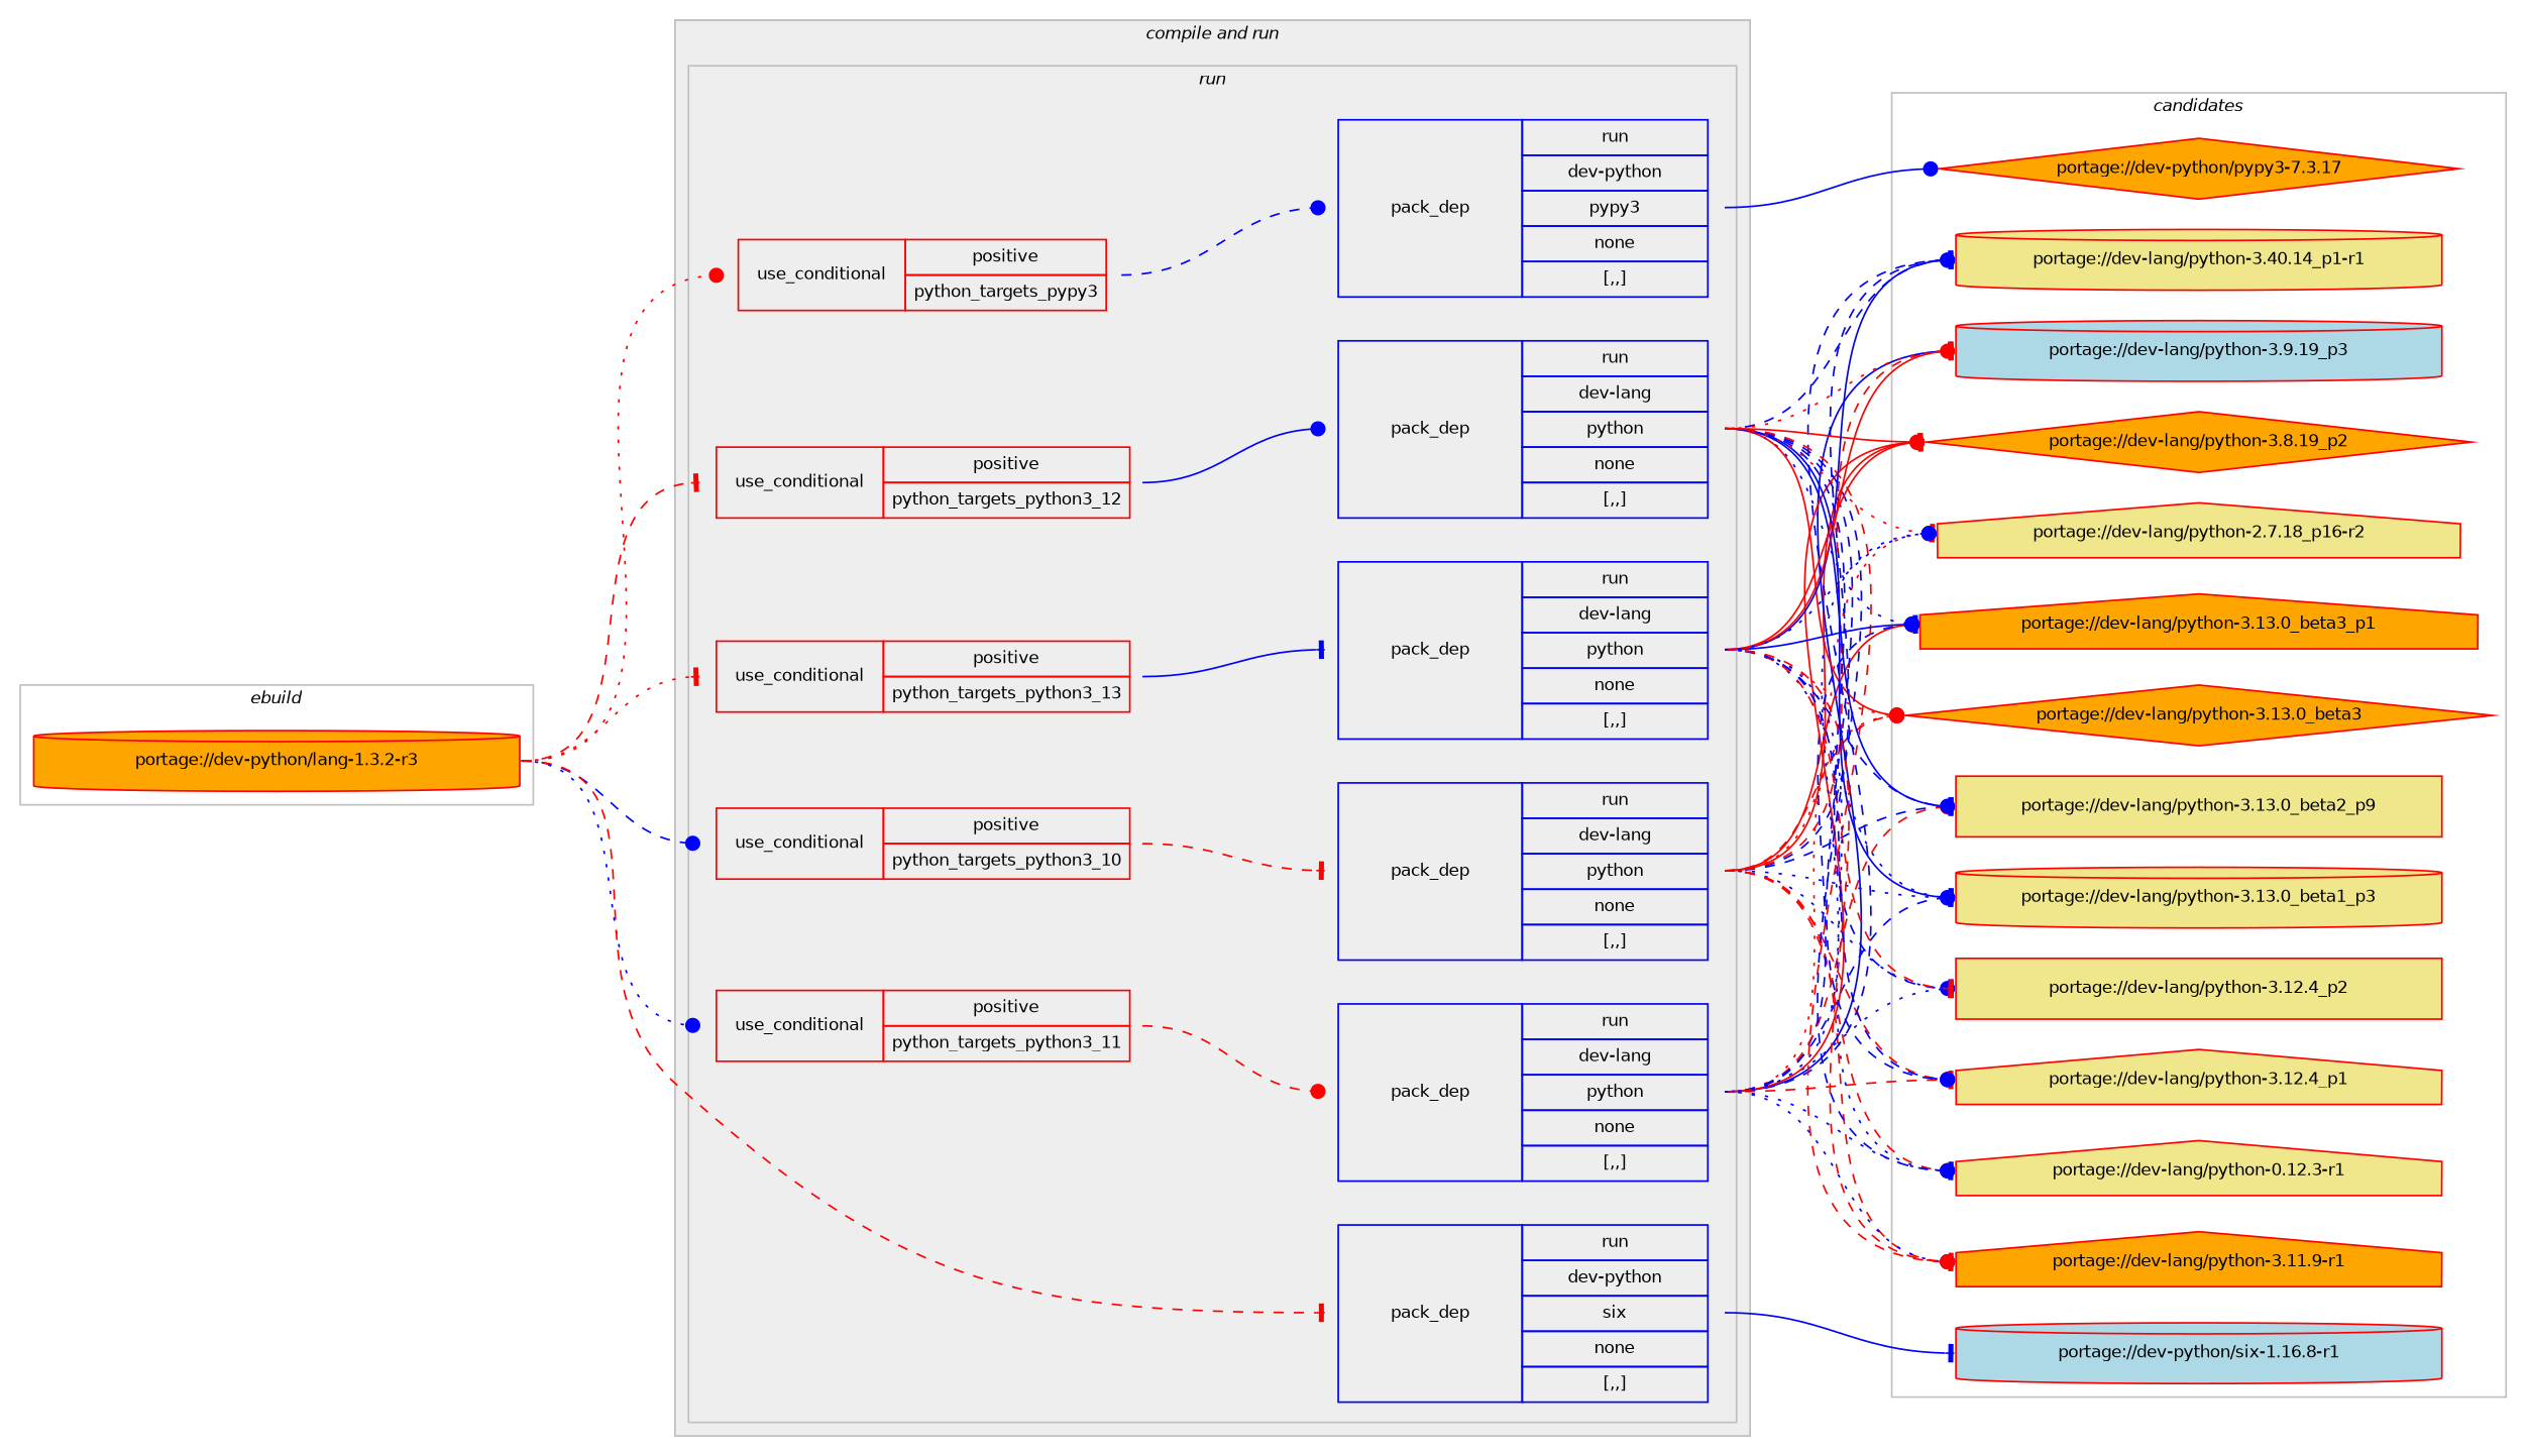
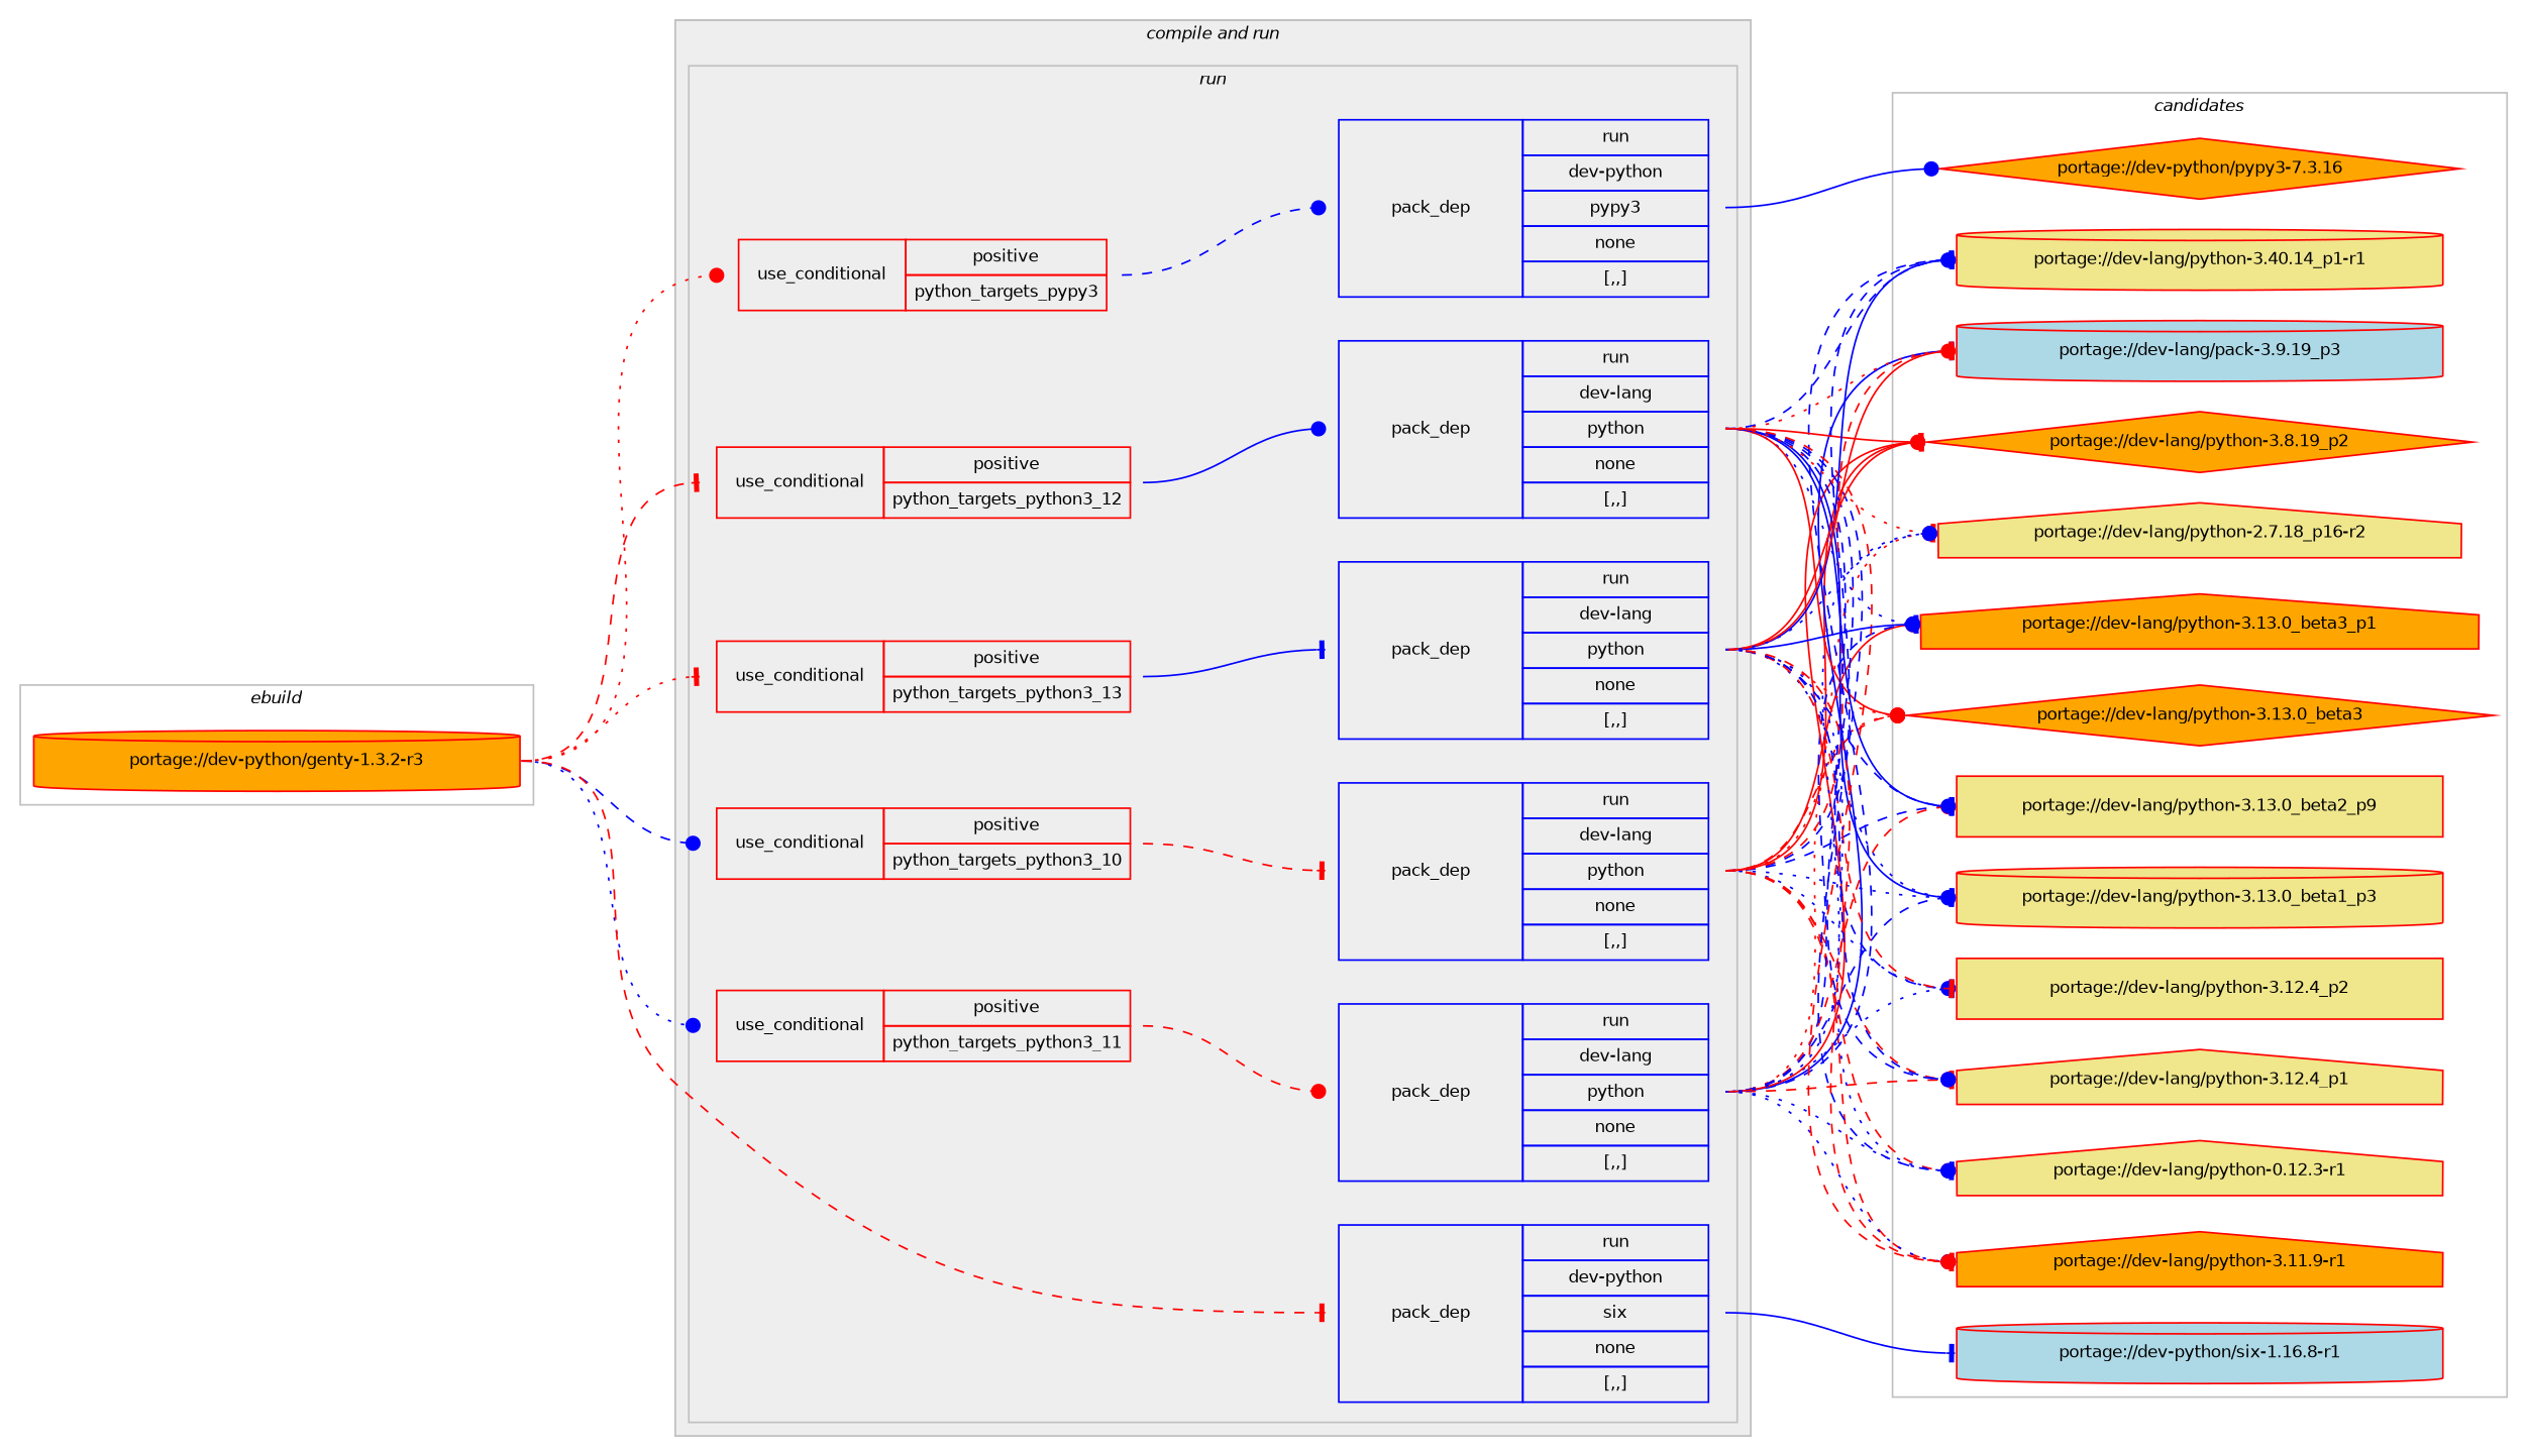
  digraph {
    compound=true
    concentrate=true
    fontname=Helvetica
    fontsize=10
    newrank=true
    rankdir=LR
    ranksep=1.5
    node [color=red fontname=Helvetica fontsize=10 shape=none style=filled]
    edge [arrowhead=dot color=blue headport=w style=dashed tailport=e weight=100]
-   n1 [fillcolor=orange label="portage://dev-python/lang-1.3.2-r3" shape=cylinder width=4]
+   n1 [fillcolor=orange label="portage://dev-python/genty-1.3.2-r3" shape=cylinder width=4]
    n2 [color=blue label=<<TABLE BORDER="0" CELLBORDER="1" CELLSPACING="0" CELLPADDING="4" WIDTH="220"><TR><TD ROWSPAN="6" CELLPADDING="30">pack_dep</TD></TR><TR><TD WIDTH="110">run</TD></TR><TR><TD>dev-python</TD></TR><TR><TD>pypy3</TD></TR><TR><TD>none</TD></TR><TR><TD>[,,]</TD></TR></TABLE>> style=""]
    n3 [label=<<TABLE BORDER="0" CELLBORDER="1" CELLSPACING="0" CELLPADDING="4"><TR><TD ROWSPAN="3" CELLPADDING="10">use_conditional</TD></TR><TR><TD>positive</TD></TR><TR><TD>python_targets_pypy3</TD></TR></TABLE>> style=""]
    n4 [color=blue label=<<TABLE BORDER="0" CELLBORDER="1" CELLSPACING="0" CELLPADDING="4" WIDTH="220"><TR><TD ROWSPAN="6" CELLPADDING="30">pack_dep</TD></TR><TR><TD WIDTH="110">run</TD></TR><TR><TD>dev-lang</TD></TR><TR><TD>python</TD></TR><TR><TD>none</TD></TR><TR><TD>[,,]</TD></TR></TABLE>> style=""]
    n5 [label=<<TABLE BORDER="0" CELLBORDER="1" CELLSPACING="0" CELLPADDING="4"><TR><TD ROWSPAN="3" CELLPADDING="10">use_conditional</TD></TR><TR><TD>positive</TD></TR><TR><TD>python_targets_python3_10</TD></TR></TABLE>> style=""]
    n6 [color=blue label=<<TABLE BORDER="0" CELLBORDER="1" CELLSPACING="0" CELLPADDING="4" WIDTH="220"><TR><TD ROWSPAN="6" CELLPADDING="30">pack_dep</TD></TR><TR><TD WIDTH="110">run</TD></TR><TR><TD>dev-lang</TD></TR><TR><TD>python</TD></TR><TR><TD>none</TD></TR><TR><TD>[,,]</TD></TR></TABLE>> style=""]
    n7 [label=<<TABLE BORDER="0" CELLBORDER="1" CELLSPACING="0" CELLPADDING="4"><TR><TD ROWSPAN="3" CELLPADDING="10">use_conditional</TD></TR><TR><TD>positive</TD></TR><TR><TD>python_targets_python3_11</TD></TR></TABLE>> style=""]
    n8 [color=blue label=<<TABLE BORDER="0" CELLBORDER="1" CELLSPACING="0" CELLPADDING="4" WIDTH="220"><TR><TD ROWSPAN="6" CELLPADDING="30">pack_dep</TD></TR><TR><TD WIDTH="110">run</TD></TR><TR><TD>dev-lang</TD></TR><TR><TD>python</TD></TR><TR><TD>none</TD></TR><TR><TD>[,,]</TD></TR></TABLE>> style=""]
    n9 [label=<<TABLE BORDER="0" CELLBORDER="1" CELLSPACING="0" CELLPADDING="4"><TR><TD ROWSPAN="3" CELLPADDING="10">use_conditional</TD></TR><TR><TD>positive</TD></TR><TR><TD>python_targets_python3_12</TD></TR></TABLE>> style=""]
    n10 [color=blue label=<<TABLE BORDER="0" CELLBORDER="1" CELLSPACING="0" CELLPADDING="4" WIDTH="220"><TR><TD ROWSPAN="6" CELLPADDING="30">pack_dep</TD></TR><TR><TD WIDTH="110">run</TD></TR><TR><TD>dev-lang</TD></TR><TR><TD>python</TD></TR><TR><TD>none</TD></TR><TR><TD>[,,]</TD></TR></TABLE>> style=""]
    n11 [label=<<TABLE BORDER="0" CELLBORDER="1" CELLSPACING="0" CELLPADDING="4"><TR><TD ROWSPAN="3" CELLPADDING="10">use_conditional</TD></TR><TR><TD>positive</TD></TR><TR><TD>python_targets_python3_13</TD></TR></TABLE>> style=""]
    n12 [color=blue label=<<TABLE BORDER="0" CELLBORDER="1" CELLSPACING="0" CELLPADDING="4" WIDTH="220"><TR><TD ROWSPAN="6" CELLPADDING="30">pack_dep</TD></TR><TR><TD WIDTH="110">run</TD></TR><TR><TD>dev-python</TD></TR><TR><TD>six</TD></TR><TR><TD>none</TD></TR><TR><TD>[,,]</TD></TR></TABLE>> style=""]
-   n13 [fillcolor=orange label="portage://dev-python/pypy3-7.3.17" shape=diamond width=4]
+   n13 [fillcolor=orange label="portage://dev-python/pypy3-7.3.16" shape=diamond width=4]
    n14 [fillcolor=orange label="portage://dev-lang/python-3.13.0_beta3_p1" shape=house width=4]
    n15 [fillcolor=orange label="portage://dev-lang/python-3.13.0_beta3" shape=diamond width=4]
    n16 [fillcolor=khaki label="portage://dev-lang/python-3.13.0_beta2_p9" shape=box width=4]
    n17 [fillcolor=khaki label="portage://dev-lang/python-3.13.0_beta1_p3" shape=cylinder width=4]
    n18 [fillcolor=khaki label="portage://dev-lang/python-3.12.4_p2" shape=box width=4]
    n19 [fillcolor=khaki label="portage://dev-lang/python-3.12.4_p1" shape=house width=4]
    n20 [fillcolor=khaki label="portage://dev-lang/python-0.12.3-r1" shape=house width=4]
    n21 [fillcolor=orange label="portage://dev-lang/python-3.11.9-r1" shape=house width=4]
    n22 [fillcolor=khaki label="portage://dev-lang/python-3.40.14_p1-r1" shape=cylinder width=4]
-   n23 [fillcolor=lightblue label="portage://dev-lang/python-3.9.19_p3" shape=cylinder width=4]
+   n23 [fillcolor=lightblue label="portage://dev-lang/pack-3.9.19_p3" shape=cylinder width=4]
    n24 [fillcolor=orange label="portage://dev-lang/python-3.8.19_p2" shape=diamond width=4]
    n25 [fillcolor=khaki label="portage://dev-lang/python-2.7.18_p16-r2" shape=house width=4]
    n26 [fillcolor=lightblue label="portage://dev-python/six-1.16.8-r1" shape=cylinder width=4]
    subgraph cluster_1 {
      color=gray
      label=<<i>dependencies</i>>
      subgraph cluster_2 {
        color=gray
        fillcolor="#eeeeee"
        label=<<i>compile</i>>
        style=filled
      }
      subgraph cluster_3 {
        color=gray
        fillcolor="#eeeeee"
        label=<<i>compile and run</i>>
        style=filled
      }
      subgraph cluster_4 {
        color=gray
        fillcolor="#eeeeee"
        label=<<i>run</i>>
        style=filled
        subgraph sub_5 {
          color=gray
          fillcolor="#eeeeee"
          label=<<i>run</i>>
          style=filled
          n3
          subgraph sub_6 {
            color=gray
            fillcolor="#eeeeee"
            label=<<i>run</i>>
            style=filled
            n2
          }
        }
        subgraph sub_7 {
          color=gray
          fillcolor="#eeeeee"
          label=<<i>run</i>>
          style=filled
          n5
          subgraph sub_8 {
            color=gray
            fillcolor="#eeeeee"
            label=<<i>run</i>>
            style=filled
            n4
          }
        }
        subgraph sub_9 {
          color=gray
          fillcolor="#eeeeee"
          label=<<i>run</i>>
          style=filled
          n7
          subgraph sub_10 {
            color=gray
            fillcolor="#eeeeee"
            label=<<i>run</i>>
            style=filled
            n6
          }
        }
        subgraph sub_11 {
          color=gray
          fillcolor="#eeeeee"
          label=<<i>run</i>>
          style=filled
          n9
          subgraph sub_12 {
            color=gray
            fillcolor="#eeeeee"
            label=<<i>run</i>>
            style=filled
            n8
          }
        }
        subgraph sub_13 {
          color=gray
          fillcolor="#eeeeee"
          label=<<i>run</i>>
          style=filled
          n11
          subgraph sub_14 {
            color=gray
            fillcolor="#eeeeee"
            label=<<i>run</i>>
            style=filled
            n10
          }
        }
        subgraph sub_15 {
          color=gray
          fillcolor="#eeeeee"
          label=<<i>run</i>>
          style=filled
          n12
        }
      }
    }
    subgraph cluster_16 {
      color=gray
      label=<<i>ebuild</i>>
      n1
    }
    subgraph cluster_17 {
      color=gray
      label=<<i>candidates</i>>
      rank=same
      subgraph sub_18 {
        color=black
        label=<<i>candidates</i>>
        nodesep=1
        rank=same
        n13
      }
      subgraph sub_19 {
        color=black
        label=<<i>candidates</i>>
        nodesep=1
        rank=same
        n14
        n15
        n16
        n17
        n18
        n19
        n20
        n21
        n22
        n23
        n24
        n25
      }
      subgraph sub_20 {
        color=black
        label=<<i>candidates</i>>
        nodesep=1
        rank=same
        n14
        n15
        n16
        n17
        n18
        n19
        n20
        n21
        n22
        n23
        n24
        n25
      }
      subgraph sub_21 {
        color=black
        label=<<i>candidates</i>>
        nodesep=1
        rank=same
        n14
        n15
        n16
        n17
        n18
        n19
        n20
        n21
        n22
        n23
        n24
        n25
      }
      subgraph sub_22 {
        color=black
        label=<<i>candidates</i>>
        nodesep=1
        rank=same
        n14
        n15
        n16
        n17
        n18
        n19
        n20
        n21
        n22
        n23
        n24
        n25
      }
      subgraph sub_23 {
        color=black
        label=<<i>candidates</i>>
        nodesep=1
        rank=same
        n26
      }
    }
    n1 -> n3 [color=red style=dotted weight=20]
    n1 -> n5 [weight=20]
    n1 -> n7 [style=dotted weight=20]
    n1 -> n9 [arrowhead=tee color=red weight=20]
    n1 -> n11 [arrowhead=tee color=red style=dotted weight=20]
    n1 -> n12 [arrowhead=tee color=red weight=20]
    n2 -> n13 [style=solid]
    n3 -> n2 [weight=20]
    n4 -> n14 [color=red style=solid]
    n4 -> n15 [color=red]
    n4 -> n16 [arrowhead=tee]
    n4 -> n17 [style=dotted]
    n4 -> n18 [style=dotted]
    n4 -> n19 [color=red]
    n4 -> n20 [color=red]
    n4 -> n21 [color=red]
    n4 -> n22 [arrowhead=tee]
    n4 -> n23 [arrowhead=tee color=red]
    n4 -> n24 [arrowhead=tee color=red style=solid]
    n4 -> n25 [color=red style=dotted]
    n5 -> n4 [arrowhead=tee color=red weight=20]
    n6 -> n14
    n6 -> n15 [color=red style=dotted]
    n6 -> n16 [color=red]
    n6 -> n17
    n6 -> n18 [arrowhead=tee style=dotted]
    n6 -> n19 [arrowhead=tee color=red]
    n6 -> n20 [style=dotted]
    n6 -> n21 [style=dotted]
    n6 -> n22 [arrowhead=tee]
    n6 -> n23 [arrowhead=tee style=solid]
    n6 -> n24 [arrowhead=tee color=red style=solid]
    n6 -> n25 [style=dotted]
    n7 -> n6 [color=red weight=20]
    n8 -> n14 [style=dotted]
    n8 -> n15 [color=red style=solid]
    n8 -> n16 [style=solid]
    n8 -> n17 [arrowhead=tee style=solid]
    n8 -> n18 [arrowhead=tee]
    n8 -> n19
    n8 -> n20
    n8 -> n21 [color=red]
    n8 -> n22
    n8 -> n23 [color=red style=dotted]
    n8 -> n24 [color=red style=solid]
    n8 -> n25 [arrowhead=tee color=red style=dotted]
    n9 -> n8 [style=solid weight=20]
    n10 -> n14 [arrowhead=tee style=solid]
    n10 -> n15 [color=red style=dotted]
    n10 -> n16 [arrowhead=tee]
    n10 -> n17 [arrowhead=tee style=dotted]
    n10 -> n18 [arrowhead=tee color=red]
    n10 -> n19
    n10 -> n20 [arrowhead=tee style=dotted]
    n10 -> n21 [arrowhead=tee color=red]
    n10 -> n22 [style=solid]
    n10 -> n23 [arrowhead=tee color=red style=solid]
    n10 -> n24 [color=red style=solid]
    n10 -> n25 [style=dotted]
    n11 -> n10 [arrowhead=tee style=solid weight=20]
    n12 -> n26 [arrowhead=tee style=solid]
  }
